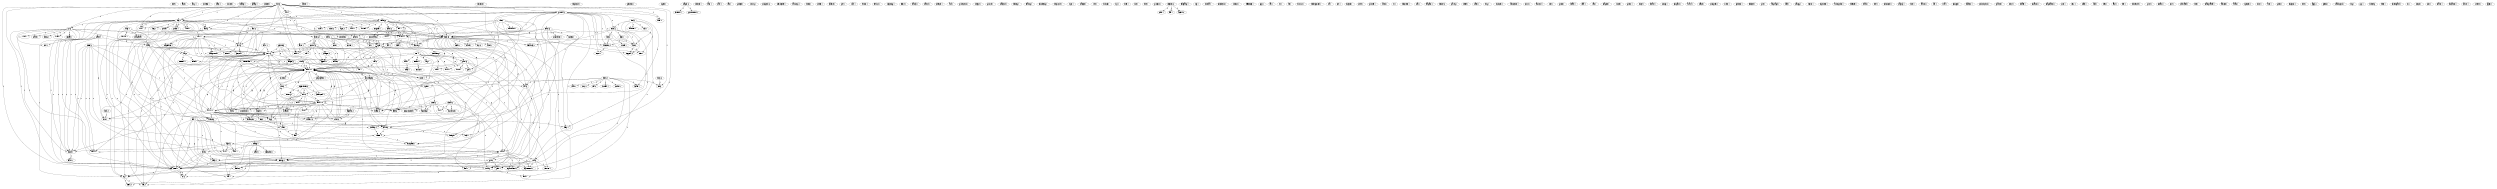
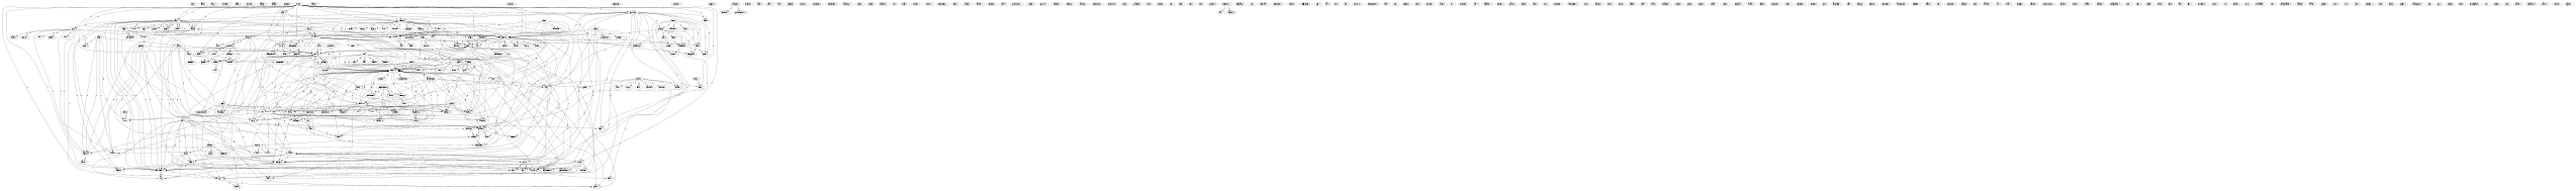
  digraph {
    fontname="DejaVu Serif"
    node [fontname="DejaVu Serif"]
    edge [fontname="DejaVu Serif"]
    n1 [label="shell(1)"]
    n2 [label="face(1)"]
    n3 [label="carry(1)"]
    n4 [label="problem(1)"]
    n5 [label="claim(1)"]
    n6 [label="sunrise(1)"]
    n7 [label="locality(1)"]
    n8 [label="galaxy(1)"]
    n9 [label="pointed(1)"]
    n10 [label="live(5)"]
    n11 [label="play(1)"]
    n12 [label="consider(2)"]
    n13 [label="go(3)"]
    n14 [label="path(4)"]
    n15 [label="reality(8)"]
    n16 [label="ground(3)"]
    n17 [label="part(5)"]
    n18 [label="won(1)"]
    n19 [label="time(15)"]
    n20 [label="didn(1)"]
    n21 [label="god(1)"]
    n22 [label="leads(1)"]
    n23 [label="hand(3)"]
    n24 [label="thread(4)"]
    n25 [label="need(1)"]
    n26 [label="work(3)"]
    n27 [label="try(4)"]
    n28 [label="see(3)"]
    n29 [label="beg(1)"]
    n30 [label="grovel(1)"]
    n31 [label="poker(1)"]
    n32 [label="whine(1)"]
    n33 [label="thinks(2)"]
    n34 [label="de(1)"]
    n35 [label="spin(1)"]
    n36 [label="gets(1)"]
    n37 [label="record(1)"]
    n38 [label="needle(1)"]
    n39 [label="sun(13)"]
    n40 [label="shelf(1)"]
    n41 [label="grade(1)"]
    n42 [label="henry(1)"]
    n43 [label="bread(1)"]
    n44 [label="repeat(1)"]
    n45 [label="history(4)"]
    n46 [label="fluid(2)"]
    n47 [label="portal(1)"]
    n48 [label="onion(2)"]
    n49 [label="layer(2)"]
    n50 [label="end(1)"]
    n51 [label="bask(1)"]
    n52 [label="past(3)"]
    n53 [label="flowery(1)"]
    n54 [label="dissipates(1)"]
    n55 [label="shouted(1)"]
    n56 [label="phase(3)"]
    n57 [label="stopped(1)"]
    n58 [label="chaos(2)"]
    n59 [label="stepped(2)"]
    n60 [label="point(3)"]
    n61 [label="print(1)"]
    n62 [label="line(2)"]
    n63 [label="locate(1)"]
    n64 [label="direction(2)"]
    n65 [label="vector(1)"]
    n66 [label="kill(3)"]
    n67 [label="noise(1)"]
    n68 [label="background(1)"]
    n69 [label="spectra(1)"]
    n70 [label="pole(2)"]
    n71 [label="energy(2)"]
    n72 [label="ether(10)"]
    n73 [label="hierarchy(1)"]
    n74 [label="matter(4)"]
    n75 [label="tenth(1)"]
    n76 [label="travel(1)"]
    n77 [label="buy(2)"]
    n78 [label="move(1)"]
    n79 [label="varies(1)"]
    n80 [label="world(6)"]
    n81 [label="head(1)"]
    n82 [label="tail(1)"]
    n83 [label="lot(2)"]
    n84 [label="rewrite(1)"]
    n85 [label="organization(1)"]
    n86 [label="adjustment(1)"]
    n87 [label="seed(2)"]
    n88 [label="field(3)"]
    n89 [label="sustaining(1)"]
    n90 [label="learn(1)"]
    n91 [label="lattice(3)"]
    n92 [label="distance(2)"]
    n93 [label="size(3)"]
    n94 [label="sky(3)"]
    n95 [label="image(3)"]
    n96 [label="control(3)"]
    n97 [label="favor(1)"]
    n98 [label="weed(2)"]
    n99 [label="compromised(1)"]
    n100 [label="none(1)"]
    n101 [label="anything(1)"]
    n102 [label="road(1)"]
    n103 [label="immortality(1)"]
    n104 [label="dream(2)"]
    n105 [label="make(4)"]
    n106 [label="looks(1)"]
    n107 [label="sells(1)"]
    n108 [label="future(1)"]
    n109 [label="luck(1)"]
    n110 [label="design(1)"]
    n111 [label="lose(2)"]
    n112 [label="keep(1)"]
    n113 [label="year(1)"]
    n114 [label="gun(2)"]
    n115 [label="knowledge(3)"]
    n116 [label="conclusion(1)"]
    n117 [label="thought(1)"]
    n118 [label="ball(1)"]
    n119 [label="turn(1)"]
    n120 [label="conducted(1)"]
    n121 [label="century(1)"]
    n122 [label="propogation(1)"]
    n123 [label="motion(1)"]
    n124 [label="light(3)"]
    n125 [label="find(1)"]
    n126 [label="band(1)"]
    n127 [label="master(1)"]
    n128 [label="universe(1)"]
    n129 [label="flow(2)"]
    n130 [label="start(1)"]
    n131 [label="magnetism(1)"]
    n132 [label="earth(10)"]
    n133 [label="surface(1)"]
    n134 [label="moon(10)"]
    n135 [label="shadow(2)"]
    n136 [label="axis(1)"]
    n137 [label="orbit(2)"]
    n138 [label="hook(1)"]
    n139 [label="slide(1)"]
    n140 [label="etc(2)"]
    n141 [label="rate(2)"]
    n142 [label="look(2)"]
    n143 [label="spine(1)"]
    n144 [label="keystone(1)"]
    n145 [label="plate(4)"]
    n146 [label="half(3)"]
    n147 [label="day(2)"]
    n148 [label="seemed(1)"]
    n149 [label="ended(1)"]
    n150 [label="remember(1)"]
    n151 [label="appears(2)"]
    n152 [label="pentium(1)"]
    n153 [label="ingest(1)"]
    n154 [label="foot(3)"]
    n155 [label="suck(1)"]
    n156 [label="diameter(1)"]
    n157 [label="nothing(2)"]
    n158 [label="sleep(1)"]
    n159 [label="muscle(1)"]
    n160 [label="margin(2)"]
    n161 [label="interest(1)"]
    n162 [label="government(1)"]
    n163 [label="reverse(1)"]
    n164 [label="ham(1)"]
    n165 [label="card(1)"]
    n166 [label="rain(1)"]
    n167 [label="greece(1)"]
    n168 [label="country(1)"]
    n169 [label="congress(2)"]
    n170 [label="intersected(1)"]
    n171 [label="harmony(1)"]
    n172 [label="direct(1)"]
    n173 [label="choke(1)"]
    n174 [label="achieve(1)"]
    n175 [label="belly(2)"]
    n176 [label="life(4)"]
    n177 [label="pull(1)"]
    n178 [label="oscar(1)"]
    n179 [label="illusion(1)"]
    n180 [label="drag(1)"]
    n181 [label="blender(1)"]
    n182 [label="margarita(1)"]
    n183 [label="space(2)"]
    n184 [label="follows(1)"]
    n185 [label="frequency(1)"]
    n186 [label="exert(1)"]
    n187 [label="branch(1)"]
    n188 [label="nature(1)"]
    n189 [label="collects(1)"]
    n190 [label="sand(1)"]
    n191 [label="production(1)"]
    n192 [label="subject(1)"]
    n193 [label="growth(1)"]
    n194 [label="machine(1)"]
    n195 [label="destiny(1)"]
    n196 [label="bearing(1)"]
    n197 [label="something(1)"]
    n198 [label="book(1)"]
    n199 [label="hollywood(1)"]
    n200 [label="stops(1)"]
    n201 [label="practice(1)"]
    n202 [label="build(1)"]
    n203 [label="bounce(1)"]
    n204 [label="top(1)"]
    n205 [label="hide(1)"]
    n206 [label="unit(1)"]
    n207 [label="built(1)"]
    n208 [label="process(1)"]
    n209 [label="receiver(2)"]
-   n210 [label="code(1)"]
    n211 [label="file(1)"]
    n212 [label="access(2)"]
    n213 [label="void(1)"]
    n214 [label="change(2)"]
    n215 [label="appear(1)"]
    n216 [label="made(2)"]
    n217 [label="reproduce(1)"]
    n218 [label="soil(1)"]
    n219 [label="telepathy(1)"]
    n220 [label="trip(1)"]
    n221 [label="reversal(1)"]
    n222 [label="michelson(1)"]
    n223 [label="loosens(1)"]
    n224 [label="difference(1)"]
    n225 [label="grip(1)"]
    n226 [label="liar(1)"]
    n227 [label="edu(1)"]
    n228 [label="mass(3)"]
    n229 [label="propulsion(1)"]
    n230 [label="system(1)"]
    n231 [label="lost(1)"]
    n232 [label="ate(1)"]
    n233 [label="borrows(1)"]
    n234 [label="development(1)"]
    n235 [label="dna(1)"]
    n236 [label="eat(1)"]
    n237 [label="fruit(2)"]
    n238 [label="coil(1)"]
    n239 [label="eclipse(1)"]
    n240 [label="child(1)"]
    n241 [label="provide(1)"]
    n242 [label="wind(3)"]
    n243 [label="experiment(2)"]
    n244 [label="haven(1)"]
    n245 [label="ok(1)"]
    n246 [label="describes(1)"]
    n247 [label="man(1)"]
    n248 [label="diagram(1)"]
    n249 [label="kernel(2)"]
    n250 [label="gravity(1)"]
    n251 [label="relief(1)"]
    n252 [label="water(1)"]
    n253 [label="bury(1)"]
    n254 [label="becomes(1)"]
    n255 [label="transceiver(1)"]
    n256 [label="draw(1)"]
    n257 [label="cross(1)"]
    n258 [label="amount(1)"]
    n259 [label="exist(1)"]
    n260 [label="prune(1)"]
    n261 [label="death(1)"]
    n262 [label="read(1)"]
    n263 [label="brain(1)"]
    n264 [label="imagine(1)"]
    n265 [label="eating(1)"]
    n266 [label="reception(1)"]
    n267 [label="plant(1)"]
    n268 [label="sunset(1)"]
    n269 [label="one(4)"]
    n270 [label="way(1)"]
    n271 [label="talk(1)"]
    n272 [label="meant(1)"]
    n273 [label="teach(1)"]
    n274 [label="service(1)"]
    n275 [label="guess(1)"]
    n276 [label="pencil(1)"]
    n277 [label="breast(1)"]
    n278 [label="rule(2)"]
    n279 [label="eliminate(1)"]
    n280 [label="money(1)"]
    n281 [label="compass(1)"]
    n282 [label="award(1)"]
    n283 [label="peace(1)"]
    n284 [label="computer(1)"]
    n285 [label="order(1)"]
    n286 [label="tightens(1)"]
    n287 [label="fork(2)"]
    n288 [label="enticed(1)"]
    n289 [label="quit(1)"]
    n290 [label="think(2)"]
    n291 [label="radio(1)"]
    n292 [label="story(1)"]
    n293 [label="tell(2)"]
    n294 [label="blooded(1)"]
    n295 [label="mother(1)"]
    n296 [label="language(1)"]
    n297 [label="hear(1)"]
    n298 [label="canopy(1)"]
    n299 [label="electro(1)"]
    n300 [label="implodes(1)"]
    n301 [label="assumption(1)"]
    n302 [label="defined(1)"]
    n303 [label="retain(1)"]
    n304 [label="hell(1)"]
    n305 [label="misnomer(1)"]
    n306 [label="picture(3)"]
    n307 [label="calpoly(1)"]
    n308 [label="food(1)"]
    n309 [label="balloon(1)"]
    n310 [label="hair(1)"]
    n311 [label="body(2)"]
    n312 [label="tuba(1)"]
    n313 [label="piece(3)"]
    n314 [label="concept(1)"]
    n315 [label="location(1)"]
    n316 [label="construction(1)"]
    n317 [label="quarter(1)"]
    n318 [label="forest(1)"]
    n319 [label="self(2)"]
    n320 [label="course(1)"]
    n321 [label="isolate(1)"]
    n322 [label="mcaloon(1)"]
    n323 [label="imagination(1)"]
    n324 [label="core(1)"]
    n325 [label="view(1)"]
    n326 [label="mean(1)"]
    n327 [label="track(1)"]
    n328 [label="tells(1)"]
    n329 [label="fact(1)"]
    n330 [label="fed(1)"]
    n331 [label="household(1)"]
    n332 [label="squirt(1)"]
+   n333 [label="sub(1)"]
    n334 [label="means(1)"]
    n335 [label="grail(2)"]
    n336 [label="cord(1)"]
    n337 [label="wheat(2)"]
    n338 [label="cultivated(1)"]
    n339 [label="diet(1)"]
    n340 [label="manipulated(1)"]
    n341 [label="famine(1)"]
    n342 [label="adam(1)"]
    n343 [label="species(1)"]
    n344 [label="twist(1)"]
    n345 [label="auto(1)"]
    n346 [label="gives(1)"]
    n347 [label="kingdom(1)"]
    n348 [label="hold(1)"]
    n349 [label="apply(1)"]
    n350 [label="queen(1)"]
    n351 [label="washington(1)"]
    n352 [label="dog(1)"]
    n353 [label="guy(1)"]
    n354 [label="looked(3)"]
    n355 [label="likes(1)"]
    n356 [label="investigate(1)"]
    n357 [label="un(1)"]
    n358 [label="prince(1)"]
    n359 [label="cost(1)"]
    n360 [label="marks(1)"]
    n361 [label="dmcaloon(1)"]
    n362 [label="carrot(1)"]
    n363 [label="wobble(1)"]
    n364 [label="paper(1)"]
    n10 -> n11 [label=1]
    n10 -> n11 [label=1]
    n10 -> n12 [label=1]
    n10 -> n13 [label=1]
    n10 -> n14 [label=1]
    n10 -> n15 [label=1]
    n10 -> n16 [label=1]
    n10 -> n17 [label=1]
    n10 -> n18 [label=1]
    n10 -> n19 [label=1]
    n10 -> n20 [label=1]
    n10 -> n21 [label=1]
    n10 -> n22 [label=1]
    n10 -> n23 [label=1]
    n10 -> n24 [label=1]
    n10 -> n25 [label=1]
    n10 -> n25 [label=1]
    n10 -> n26 [label=1]
    n10 -> n27 [label=1]
    n10 -> n28 [label=1]
    n11 -> n13 [label=1]
    n11 -> n18 [label=1]
    n11 -> n18 [label=1]
    n11 -> n19 [label=1]
    n11 -> n19 [label=1]
    n11 -> n23 [label=1]
    n11 -> n23 [label=1]
    n11 -> n24 [label=1]
    n11 -> n24 [label=1]
    n11 -> n25 [label=1]
    n11 -> n25 [label=1]
    n11 -> n25 [label=1]
    n11 -> n25 [label=1]
    n11 -> n27 [label=1]
    n11 -> n27 [label=1]
    n11 -> n29 [label=1]
    n11 -> n30 [label=1]
    n11 -> n31 [label=1]
    n11 -> n31 [label=1]
    n11 -> n32 [label=1]
    n11 -> n32 [label=1]
    n11 -> n33 [label=1]
    n11 -> n33 [label=1]
    n12 -> n34 [label=1]
    n12 -> n35 [label=1]
    n12 -> n35 [label=1]
    n13 -> n19 [label=1]
    n13 -> n24 [label=1]
    n13 -> n27 [label=1]
    n13 -> n36 [label=1]
    n13 -> n37 [label=1]
    n13 -> n37 [label=1]
    n13 -> n38 [label=1]
    n13 -> n39 [label=1]
    n13 -> n40 [label=1]
    n13 -> n41 [label=1]
    n13 -> n42 [label=1]
    n13 -> n43 [label=1]
    n13 -> n44 [label=1]
    n14 -> n15 [label=1]
    n14 -> n17 [label=1]
    n14 -> n22 [label=1]
    n14 -> n45 [label=1]
    n15 -> n17 [label=1]
    n15 -> n19 [label=1]
    n15 -> n24 [label=1]
    n15 -> n46 [label=2]
    n15 -> n47 [label=1]
    n15 -> n48 [label=1]
    n15 -> n49 [label=1]
    n15 -> n50 [label=1]
    n15 -> n50 [label=1]
    n15 -> n51 [label=1]
    n15 -> n52 [label=1]
    n15 -> n53 [label=1]
    n15 -> n54 [label=1]
    n15 -> n55 [label=1]
    n15 -> n56 [label=2]
    n15 -> n57 [label=1]
    n15 -> n58 [label=1]
    n15 -> n59 [label=1]
    n16 -> n11 [label=1]
    n16 -> n18 [label=1]
    n16 -> n19 [label=1]
    n16 -> n20 [label=1]
    n16 -> n23 [label=1]
    n16 -> n24 [label=1]
    n16 -> n25 [label=1]
    n16 -> n25 [label=1]
    n16 -> n26 [label=1]
    n16 -> n27 [label=1]
    n16 -> n60 [label=1]
    n16 -> n61 [label=1]
    n16 -> n62 [label=1]
    n16 -> n63 [label=1]
    n16 -> n64 [label=1]
    n16 -> n65 [label=1]
    n16 -> n66 [label=1]
    n17 -> n39 [label=3]
    n17 -> n67 [label=1]
    n17 -> n68 [label=1]
    n17 -> n69 [label=1]
    n19 -> n35 [label=1]
    n19 -> n35 [label=1]
    n19 -> n53 [label=1]
    n19 -> n54 [label=1]
    n19 -> n56 [label=1]
    n19 -> n64 [label=1]
    n19 -> n70 [label=1]
    n19 -> n71 [label=1]
    n19 -> n72 [label=2]
    n19 -> n72 [label=2]
    n19 -> n73 [label=1]
    n19 -> n74 [label=1]
    n19 -> n75 [label=1]
    n19 -> n76 [label=1]
    n19 -> n77 [label=2]
    n19 -> n78 [label=2]
    n19 -> n79 [label=1]
    n23 -> n24 [label=1]
    n23 -> n25 [label=1]
    n23 -> n25 [label=1]
    n23 -> n27 [label=1]
    n23 -> n80 [label=1]
    n24 -> n62 [label=1]
    n24 -> n81 [label=1]
    n24 -> n82 [label=1]
    n25 -> n27 [label=1]
    n25 -> n83 [label=1]
    n25 -> n83 [label=1]
    n26 -> n25 [label=1]
    n26 -> n27 [label=1]
    n26 -> n33 [label=1]
    n26 -> n80 [label=1]
    n26 -> n84 [label=1]
    n26 -> n85 [label=1]
    n26 -> n86 [label=1]
    n27 -> n70 [label=1]
    n27 -> n87 [label=1]
    n35 -> n39 [label=1]
    n35 -> n71 [label=1]
    n35 -> n71 [label=1]
    n35 -> n72 [label=1]
    n35 -> n72 [label=1]
    n35 -> n88 [label=1]
    n35 -> n88 [label=1]
    n35 -> n89 [label=1]
    n37 -> n90 [label=1]
    n39 -> n35 [label=1]
    n39 -> n37 [label=1]
    n39 -> n38 [label=1]
    n39 -> n72 [label=3]
    n39 -> n88 [label=1]
    n39 -> n91 [label=1]
    n39 -> n92 [label=1]
    n39 -> n93 [label=1]
    n39 -> n94 [label=1]
    n39 -> n95 [label=1]
    n45 -> n96 [label=1]
    n45 -> n96 [label=1]
    n45 -> n97 [label=1]
    n45 -> n98 [label=1]
    n45 -> n99 [label=1]
    n45 -> n100 [label=1]
    n45 -> n101 [label=1]
    n46 -> n56 [label=1]
    n46 -> n71 [label=1]
    n50 -> n19 [label=1]
    n50 -> n24 [label=1]
    n50 -> n24 [label=1]
    n50 -> n53 [label=1]
    n50 -> n53 [label=1]
    n50 -> n66 [label=1]
    n50 -> n66 [label=1]
    n50 -> n102 [label=1]
    n50 -> n102 [label=1]
    n50 -> n103 [label=1]
    n50 -> n103 [label=1]
    n52 -> n21 [label=1]
    n52 -> n80 [label=1]
    n52 -> n104 [label=1]
    n52 -> n105 [label=1]
    n52 -> n106 [label=1]
    n52 -> n107 [label=1]
    n52 -> n108 [label=1]
    n56 -> n74 [label=1]
    n56 -> n109 [label=1]
    n56 -> n110 [label=1]
    n60 -> n19 [label=1]
    n60 -> n59 [label=1]
    n60 -> n62 [label=1]
    n60 -> n64 [label=1]
    n60 -> n73 [label=1]
    n60 -> n111 [label=1]
    n60 -> n112 [label=1]
    n62 -> n59 [label=1]
    n64 -> n61 [label=1]
    n64 -> n65 [label=1]
    n66 -> n105 [label=1]
    n66 -> n113 [label=1]
    n66 -> n114 [label=1]
    n71 -> n25 [label=1]
    n71 -> n83 [label=1]
    n72 -> n35 [label=1]
    n72 -> n35 [label=1]
    n72 -> n39 [label=1]
    n72 -> n46 [label=3]
    n72 -> n56 [label=3]
    n72 -> n78 [label=1]
    n72 -> n88 [label=2]
    n72 -> n104 [label=3]
    n72 -> n115 [label=3]
    n72 -> n116 [label=3]
    n72 -> n117 [label=3]
    n72 -> n118 [label=3]
    n72 -> n119 [label=1]
    n72 -> n120 [label=2]
    n72 -> n121 [label=2]
    n72 -> n122 [label=2]
    n72 -> n123 [label=2]
    n74 -> n54 [label=1]
    n74 -> n124 [label=1]
    n78 -> n125 [label=1]
    n80 -> n72 [label=1]
    n80 -> n118 [label=1]
    n80 -> n126 [label=1]
    n91 -> n35 [label=1]
    n91 -> n72 [label=2]
    n92 -> n54 [label=1]
    n92 -> n56 [label=1]
    n93 -> n142 [label=2]
    n94 -> n72 [label=1]
    n95 -> n72 [label=1]
    n96 -> n22 [label=1]
    n96 -> n22 [label=1]
    n96 -> n213 [label=1]
    n96 -> n214 [label=1]
    n96 -> n215 [label=1]
    n96 -> n215 [label=1]
    n96 -> n216 [label=1]
    n96 -> n216 [label=1]
    n98 -> n80 [label=1]
    n98 -> n99 [label=1]
    n98 -> n101 [label=1]
    n98 -> n104 [label=1]
    n98 -> n217 [label=1]
    n98 -> n218 [label=1]
    n105 -> n26 [label=1]
    n105 -> n33 [label=1]
    n105 -> n71 [label=1]
    n105 -> n85 [label=1]
    n105 -> n86 [label=1]
    n105 -> n113 [label=1]
    n105 -> n114 [label=1]
    n105 -> n175 [label=1]
    n111 -> n64 [label=1]
    n111 -> n158 [label=1]
    n111 -> n159 [label=1]
    n114 -> n113 [label=1]
    n114 -> n125 [label=1]
    n115 -> n56 [label=1]
    n115 -> n66 [label=1]
    n115 -> n93 [label=1]
    n115 -> n104 [label=1]
    n115 -> n142 [label=1]
    n115 -> n143 [label=1]
    n124 -> n37 [label=1]
    n124 -> n38 [label=1]
    n124 -> n105 [label=1]
    n124 -> n138 [label=1]
    n124 -> n139 [label=1]
    n129 -> n19 [label=1]
    n129 -> n70 [label=1]
    n129 -> n130 [label=1]
    n129 -> n130 [label=1]
    n129 -> n131 [label=1]
    n129 -> n132 [label=1]
    n129 -> n133 [label=1]
    n130 -> n17 [label=1]
    n130 -> n67 [label=1]
    n130 -> n68 [label=1]
    n130 -> n69 [label=1]
    n130 -> n70 [label=1]
    n130 -> n70 [label=1]
    n130 -> n72 [label=1]
    n130 -> n72 [label=1]
    n130 -> n72 [label=1]
    n130 -> n72 [label=1]
    n130 -> n91 [label=1]
    n130 -> n91 [label=1]
    n130 -> n131 [label=1]
    n132 -> n39 [label=5]
    n132 -> n46 [label=1]
    n132 -> n56 [label=1]
    n132 -> n72 [label=3]
    n132 -> n72 [label=3]
    n132 -> n88 [label=1]
    n132 -> n92 [label=1]
    n132 -> n93 [label=1]
    n132 -> n104 [label=1]
    n132 -> n115 [label=1]
    n132 -> n116 [label=1]
    n132 -> n117 [label=1]
    n132 -> n118 [label=1]
    n132 -> n133 [label=1]
    n132 -> n134 [label=1]
    n132 -> n135 [label=2]
    n132 -> n136 [label=1]
    n134 -> n72 [label=3]
    n134 -> n91 [label=1]
    n134 -> n92 [label=1]
    n134 -> n93 [label=1]
    n134 -> n94 [label=1]
    n134 -> n95 [label=1]
    n134 -> n105 [label=1]
    n134 -> n119 [label=1]
    n134 -> n135 [label=1]
    n134 -> n137 [label=1]
    n134 -> n138 [label=1]
    n134 -> n139 [label=1]
    n134 -> n140 [label=2]
    n134 -> n141 [label=2]
    n137 -> n39 [label=1]
    n137 -> n72 [label=1]
    n137 -> n72 [label=1]
    n137 -> n72 [label=1]
    n137 -> n132 [label=1]
    n140 -> n72 [label=1]
    n140 -> n141 [label=1]
    n141 -> n72 [label=1]
    n141 -> n176 [label=1]
    n142 -> n94 [label=1]
    n142 -> n94 [label=1]
    n142 -> n132 [label=1]
    n142 -> n133 [label=1]
    n142 -> n133 [label=1]
    n142 -> n176 [label=1]
    n142 -> n176 [label=1]
    n142 -> n198 [label=1]
    n145 -> n36 [label=1]
    n145 -> n37 [label=1]
    n145 -> n37 [label=1]
    n145 -> n38 [label=1]
    n145 -> n119 [label=2]
    n145 -> n146 [label=2]
    n146 -> n39 [label=2]
    n146 -> n94 [label=1]
    n146 -> n119 [label=1]
    n146 -> n134 [label=1]
    n146 -> n147 [label=1]
    n147 -> n148 [label=1]
    n147 -> n149 [label=1]
    n147 -> n150 [label=1]
    n150 -> n72 [label=1]
    n150 -> n118 [label=1]
    n151 -> n137 [label=1]
    n151 -> n137 [label=1]
    n154 -> n60 [label=1]
    n154 -> n61 [label=1]
    n154 -> n62 [label=1]
    n154 -> n113 [label=1]
    n154 -> n155 [label=1]
    n154 -> n156 [label=1]
    n154 -> n157 [label=1]
    n157 -> n74 [label=1]
    n160 -> n161 [label=1]
    n160 -> n162 [label=1]
    n175 -> n25 [label=1]
    n176 -> n72 [label=1]
    n180 -> n46 [label=1]
    n180 -> n71 [label=1]
    n180 -> n181 [label=1]
    n180 -> n182 [label=1]
    n180 -> n183 [label=1]
    n183 -> n34 [label=1]
    n183 -> n35 [label=1]
    n183 -> n35 [label=1]
-   n209 -> n210 [label=1]
    n209 -> n211 [label=1]
    n209 -> n212 [label=1]
    n214 -> n215 [label=1]
    n214 -> n216 [label=1]
    n216 -> n231 [label=1]
    n228 -> n19 [label=2]
    n228 -> n71 [label=1]
    n228 -> n109 [label=1]
    n228 -> n110 [label=1]
    n228 -> n158 [label=1]
    n228 -> n183 [label=1]
    n228 -> n229 [label=1]
    n228 -> n230 [label=1]
    n236 -> n25 [label=1]
    n236 -> n25 [label=1]
    n236 -> n71 [label=1]
    n236 -> n74 [label=1]
    n236 -> n83 [label=1]
    n236 -> n113 [label=2]
    n236 -> n114 [label=2]
    n236 -> n157 [label=3]
    n236 -> n158 [label=1]
    n236 -> n175 [label=1]
    n236 -> n237 [label=1]
    n237 -> n25 [label=1]
    n237 -> n25 [label=1]
    n237 -> n71 [label=1]
    n237 -> n83 [label=1]
    n237 -> n175 [label=1]
    n242 -> n46 [label=1]
    n242 -> n56 [label=1]
    n242 -> n72 [label=1]
    n242 -> n72 [label=1]
    n242 -> n104 [label=1]
    n242 -> n115 [label=1]
    n242 -> n116 [label=1]
    n242 -> n117 [label=1]
    n243 -> n120 [label=1]
    n243 -> n121 [label=1]
    n243 -> n132 [label=1]
    n243 -> n133 [label=1]
    n243 -> n142 [label=1]
    n256 -> n39 [label=1]
    n256 -> n134 [label=1]
    n265 -> n87 [label=1]
    n265 -> n237 [label=1]
    n265 -> n266 [label=1]
    n265 -> n267 [label=1]
    n269 -> n21 [label=2]
    n269 -> n52 [label=3]
    n269 -> n105 [label=2]
    n269 -> n106 [label=2]
    n269 -> n107 [label=2]
    n269 -> n149 [label=1]
    n269 -> n150 [label=1]
    n269 -> n270 [label=2]
    n269 -> n271 [label=1]
    n269 -> n272 [label=1]
-   n271 -> n273 [label=1]
+   n269 -> n273 [label=1]
    n272 -> n274 [label=1]
    n278 -> n19 [label=1]
    n278 -> n24 [label=1]
    n278 -> n39 [label=1]
    n278 -> n50 [label=1]
    n278 -> n53 [label=1]
    n278 -> n132 [label=1]
    n278 -> n134 [label=1]
    n278 -> n135 [label=1]
    n278 -> n279 [label=1]
    n287 -> n119 [label=1]
    n290 -> n28 [label=1]
    n290 -> n63 [label=1]
    n290 -> n66 [label=1]
    n290 -> n80 [label=1]
    n290 -> n126 [label=1]
    n290 -> n143 [label=1]
    n290 -> n291 [label=1]
    n290 -> n292 [label=1]
    n290 -> n293 [label=1]
    n290 -> n294 [label=1]
    n290 -> n295 [label=1]
    n306 -> n39 [label=1]
    n306 -> n72 [label=1]
    n306 -> n88 [label=1]
    n306 -> n94 [label=1]
    n306 -> n95 [label=2]
    n311 -> n28 [label=1]
    n313 -> n37 [label=1]
    n313 -> n37 [label=1]
    n313 -> n38 [label=1]
    n313 -> n39 [label=1]
    n313 -> n105 [label=1]
    n313 -> n134 [label=1]
    n313 -> n138 [label=1]
    n313 -> n139 [label=1]
    n319 -> n35 [label=1]
    n319 -> n72 [label=1]
    n319 -> n84 [label=1]
    n319 -> n88 [label=1]
    n319 -> n100 [label=1]
    n319 -> n320 [label=1]
    n335 -> n72 [label=1]
    n335 -> n78 [label=1]
    n337 -> n80 [label=1]
    n337 -> n104 [label=1]
    n337 -> n175 [label=1]
    n337 -> n217 [label=1]
    n337 -> n218 [label=1]
  }
